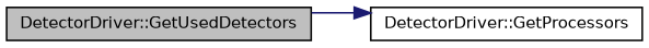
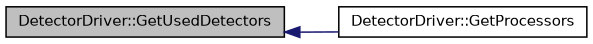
  digraph {
    rankdir=LR
    node [color=black fontname=Helvetica fontsize=10 shape=record style=filled]
    n1 [fillcolor=grey75 fontcolor=black height=0.2 label="DetectorDriver::GetUsedDetectors" width=0.4]
    n2 [fillcolor=white height=0.2 label="DetectorDriver::GetProcessors" width=0.4]
-   n2 -> n1 [color=midnightblue dir=back fontname=Helvetica fontsize=10 labelfontname=Helvetica labelfontsize=10 style=solid]
+   n1 -> n2 [color=midnightblue dir=back fontname=Helvetica fontsize=10 labelfontname=Helvetica labelfontsize=10 style=solid]
  }
